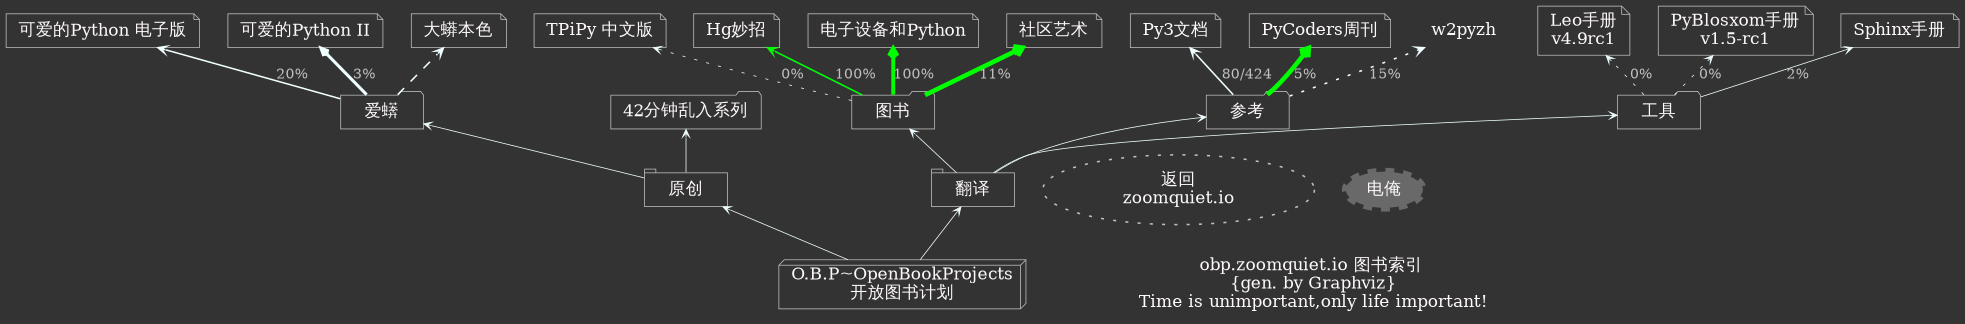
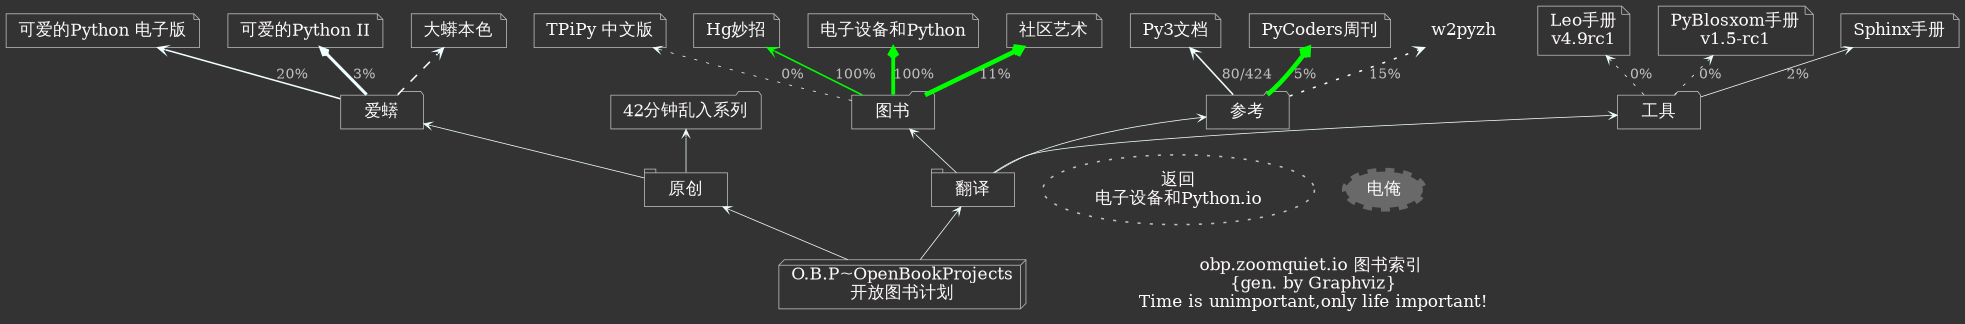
  digraph {
    bgcolor="#333333"
    fontcolor=snow
    fontsize=12.0
    labeljust=l
    labelloc=b
    rankdir=BT
    ranksep=0.1
    node [color=gray fillcolor="#333333" fontcolor=snow fontsize=11.0 shape=note style="filled,setlinewidth(0.5)"]
    edge [arrowhead=vee arrowsize=0.5 arrowtail=none color=azure fontcolor=gray fontsize=9.0 style="setlinewidth(0.5)"]
    n1 [height=0.3 label="O.B.P~OpenBookProjects\n开放图书计划" shape=box3d]
    n2 [height=0.3 label="原创" shape=tab]
    n3 [height=0.3 label="翻译" shape=tab]
    n4 [height=0.3 label="爱蠎" shape=folder]
    n5 [height=0.3 label="42分钟乱入系列" shape=folder]
    n6 [height=0.3 label="可爱的Python 电子版"]
    n7 [height=0.3 label="可爱的Python II"]
    n8 [height=0.3 label="大蟒本色"]
    n9 [height=0.3 label="图书" shape=folder]
    n10 [height=0.3 label="参考" shape=folder]
    n11 [height=0.3 label="工具" shape=folder]
    n12 [height=0.3 label="TPiPy 中文版"]
    n13 [height=0.3 label="Hg妙招"]
    n14 [height=0.3 label="电子设备和Python"]
    n15 [height=0.3 label="社区艺术"]
    n16 [height=0.3 label="Py3文档"]
    n17 [height=0.3 label="PyCoders周刊"]
    w2pyzh [height=0.3 shape=plaintext]
    n19 [height=0.3 label="Leo手册\nv4.9rc1"]
    n20 [height=0.3 label="PyBlosxom手册\nv1.5-rc1"]
    n21 [height=0.3 label="Sphinx手册"]
    n22 [height=0.3 label="obp.zoomquiet.io 图书索引 \n{gen. by Graphviz}\nTime is unimportant,only life important!" shape=plaintext]
-   n23 [height=0.3 label="返回\nzoomquiet.io" shape=ellipse style=dotted]
+   n23 [height=0.3 label="返回\n电子设备和Python.io" shape=ellipse style=dotted]
    n24 [color="#333333" fillcolor=dimgray height=0.3 label="电俺" shape=ellipse style="filled,dashed,setlinewidth(5)"]
    n1 -> n2
    n1 -> n3
    n2 -> n4
    n2 -> n5
    n3 -> n9
    n3 -> n10
    n3 -> n11
    n4 -> n6 [label="20%" style="setlinewidth(1)"]
    n4 -> n7 [label="3%" style="setlinewidth(2)"]
    n4 -> n8 [style="dashed,setlinewidth(1)"]
    n9 -> n12 [label="0%" style="dotted,setlinewidth(0.5)"]
    n9 -> n13 [color=green label="100%" style="setlinewidth(1)"]
    n9 -> n14 [color=green label="100%" style="setlinewidth(2.5)"]
    n9 -> n15 [color=green label="11%" style="setlinewidth(3)"]
    n10 -> n16 [label="80/424" style="setlinewidth(1)"]
    n10 -> n17 [color=green label="5%" style="setlinewidth(3)"]
    n10 -> w2pyzh [label="15%" style="dotted,setlinewidth(1)"]
    n11 -> n19 [label="0%" style="dotted,setlinewidth(0.5)"]
    n11 -> n20 [label="0%" style="dotted,setlinewidth(0.5)"]
    n11 -> n21 [label="2%"]
    n22 -> n23 [style=invis]
    n22 -> n24 [style=invis]
  }
